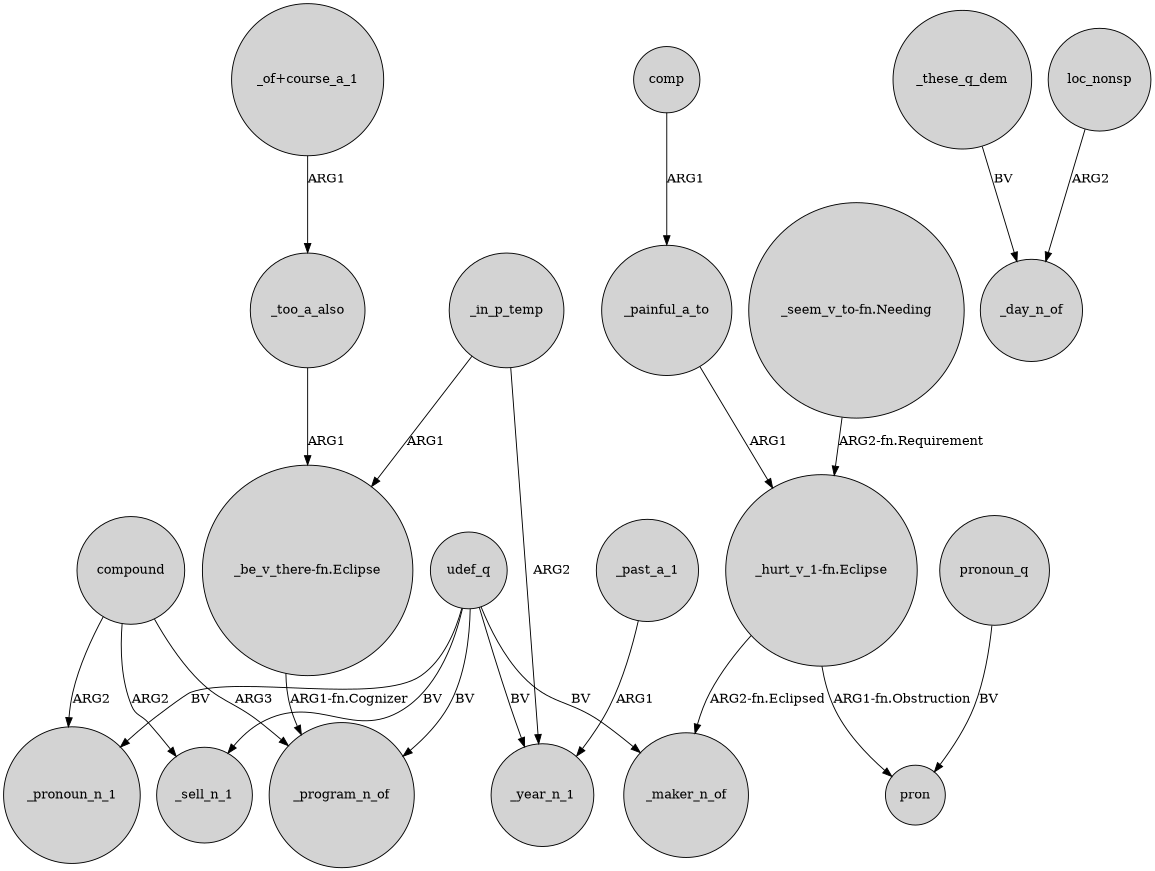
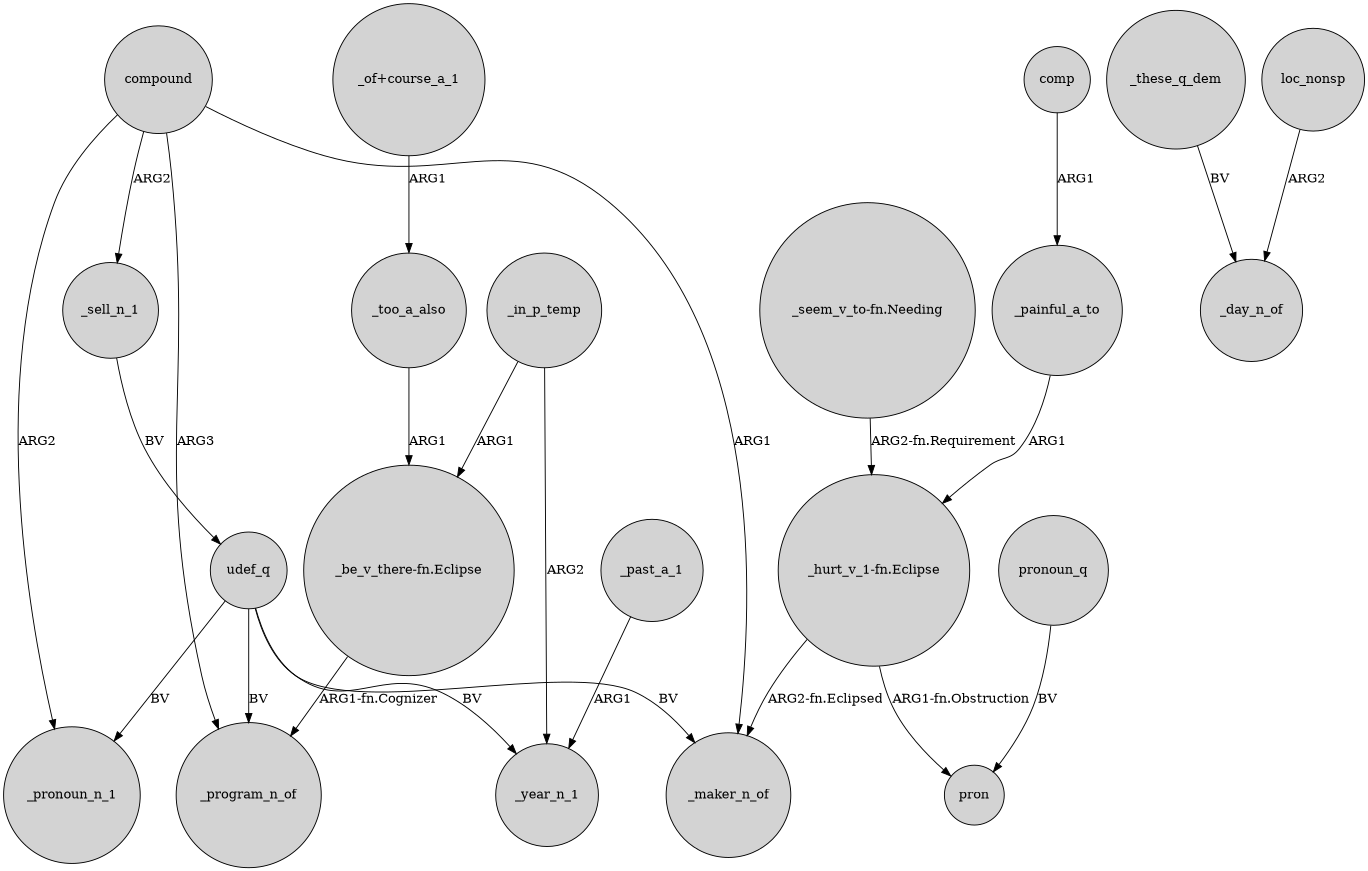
  digraph {
    node [shape=circle style=filled]
    compound
    _sell_n_1
    n3 [label=_pronoun_n_1]
    _program_n_of
    _maker_n_of
    udef_q
    _year_n_1
    "_of+course_a_1"
    _too_a_also
    n10 [label="_be_v_there-fn.Eclipse"]
    "_hurt_v_1-fn.Eclipse"
    pron
    _these_q_dem
    _day_n_of
    pronoun_q
    "_seem_v_to-fn.Needing"
    _painful_a_to
    loc_nonsp
    _in_p_temp
    _past_a_1
    comp
    compound -> _sell_n_1 [label=ARG2]
    compound -> n3 [label=ARG2]
    compound -> _program_n_of [label=ARG3]
-   udef_q -> _sell_n_1 [label=BV]
+   compound -> _maker_n_of [label=ARG1]
+   _sell_n_1 -> udef_q [label=BV]
    udef_q -> n3 [label=BV]
    udef_q -> _program_n_of [label=BV]
    udef_q -> _maker_n_of [label=BV]
    udef_q -> _year_n_1 [label=BV]
    "_of+course_a_1" -> _too_a_also [label=ARG1]
    _too_a_also -> n10 [label=ARG1]
    n10 -> _program_n_of [label="ARG1-fn.Cognizer"]
    "_hurt_v_1-fn.Eclipse" -> _maker_n_of [label="ARG2-fn.Eclipsed"]
    "_hurt_v_1-fn.Eclipse" -> pron [label="ARG1-fn.Obstruction"]
    _these_q_dem -> _day_n_of [label=BV]
    pronoun_q -> pron [label=BV]
    "_seem_v_to-fn.Needing" -> "_hurt_v_1-fn.Eclipse" [label="ARG2-fn.Requirement"]
    _painful_a_to -> "_hurt_v_1-fn.Eclipse" [label=ARG1]
    loc_nonsp -> _day_n_of [label=ARG2]
    _in_p_temp -> _year_n_1 [label=ARG2]
    _in_p_temp -> n10 [label=ARG1]
    _past_a_1 -> _year_n_1 [label=ARG1]
    comp -> _painful_a_to [label=ARG1]
  }
